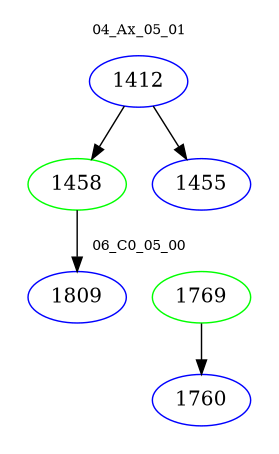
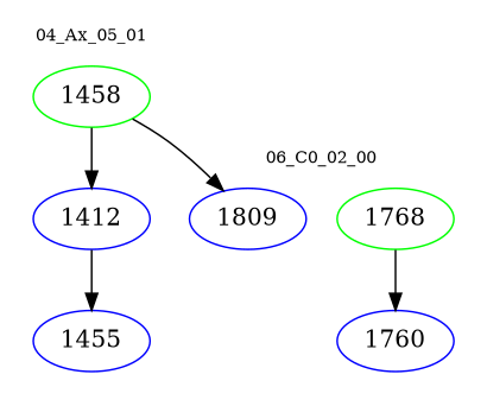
  digraph {
    node [color=blue]
    edge [color=black]
    n1 [color=green label=1458]
    n2 [label=1412]
    n3 [label=1455]
-   n4 [color=green label=1769]
+   n4 [color=green label=1768]
    n5 [label=1760]
    n6 [label=1809]
    subgraph cluster_1 {
      color=white
      fontsize=10
      label="04_Ax_05_01"
      n1
      n2
      n3
    }
    subgraph cluster_2 {
      color=white
      fontsize=10
-     label="06_C0_05_00"
+     label="06_C0_02_00"
      n4
      n5
      n6
    }
-   n2 -> n1
+   n1 -> n2
    n1 -> n6
    n2 -> n3
    n4 -> n5
  }
